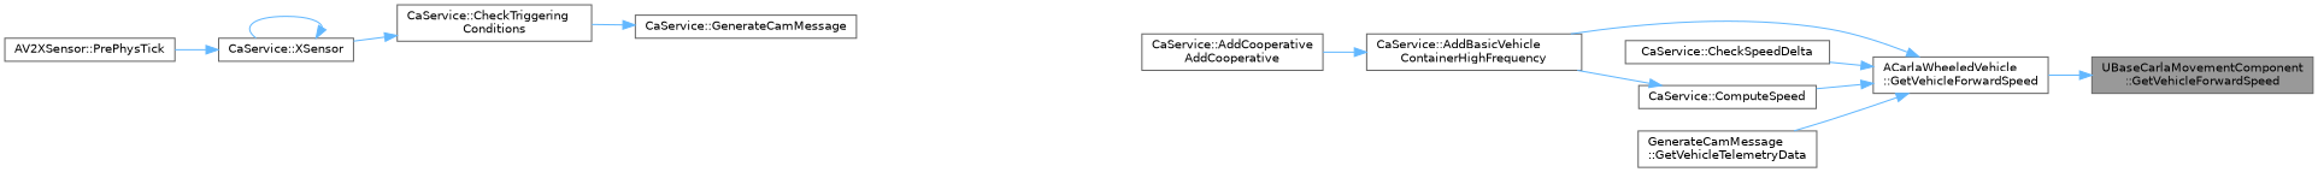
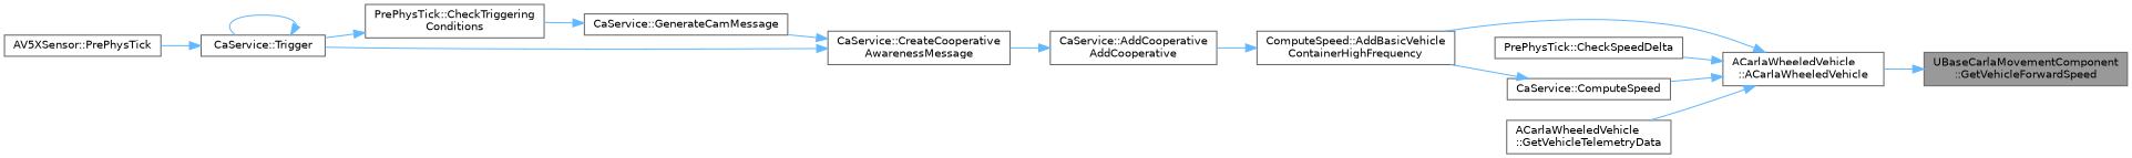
  digraph {
    rankdir=RL
    node [color=grey40 fillcolor=white fontname=Helvetica fontsize=10 shape=box style=filled]
    edge [color=steelblue1 dir=back fontname=Helvetica fontsize=10 labelfontname=Helvetica labelfontsize=10 style=solid]
    n1 [color=gray40 fillcolor=grey60 fontcolor=black height=0.2 label="UBaseCarlaMovementComponent\l::GetVehicleForwardSpeed" width=0.4]
-   n2 [height=0.2 label="ACarlaWheeledVehicle\l::GetVehicleForwardSpeed" width=0.4]
-   n3 [height=0.2 label="CaService::AddBasicVehicle\lContainerHighFrequency" width=0.4]
-   n4 [height=0.2 label="CaService::CheckSpeedDelta" width=0.4]
+   n2 [height=0.2 label="ACarlaWheeledVehicle\l::ACarlaWheeledVehicle" width=0.4]
+   n3 [height=0.2 label="ComputeSpeed::AddBasicVehicle\lContainerHighFrequency" width=0.4]
+   n4 [height=0.2 label="PrePhysTick::CheckSpeedDelta" width=0.4]
    n5 [height=0.2 label="CaService::ComputeSpeed" width=0.4]
-   n6 [height=0.2 label="GenerateCamMessage\l::GetVehicleTelemetryData" width=0.4]
+   n6 [height=0.2 label="ACarlaWheeledVehicle\l::GetVehicleTelemetryData" width=0.4]
    n7 [height=0.2 label="CaService::AddCooperative\lAddCooperative" width=0.4]
+   n8 [height=0.2 label="CaService::CreateCooperative\lAwarenessMessage" width=0.4]
    n9 [height=0.2 label="CaService::GenerateCamMessage" width=0.4]
-   n10 [height=0.2 label="CaService::XSensor" width=0.4]
-   n11 [height=0.2 label="CaService::CheckTriggering\lConditions" width=0.4]
-   n12 [height=0.2 label="AV2XSensor::PrePhysTick" width=0.4]
+   n10 [height=0.2 label="CaService::Trigger" width=0.4]
+   n11 [height=0.2 label="PrePhysTick::CheckTriggering\lConditions" width=0.4]
+   n12 [height=0.2 label="AV5XSensor::PrePhysTick" width=0.4]
    n1 -> n2
    n2 -> n3
    n2 -> n4
    n2 -> n5
    n2 -> n6
    n3 -> n7
    n5 -> n3
+   n7 -> n8
+   n8 -> n9
+   n8 -> n10
    n9 -> n11
    n10 -> n10
    n10 -> n12
    n11 -> n10
  }
